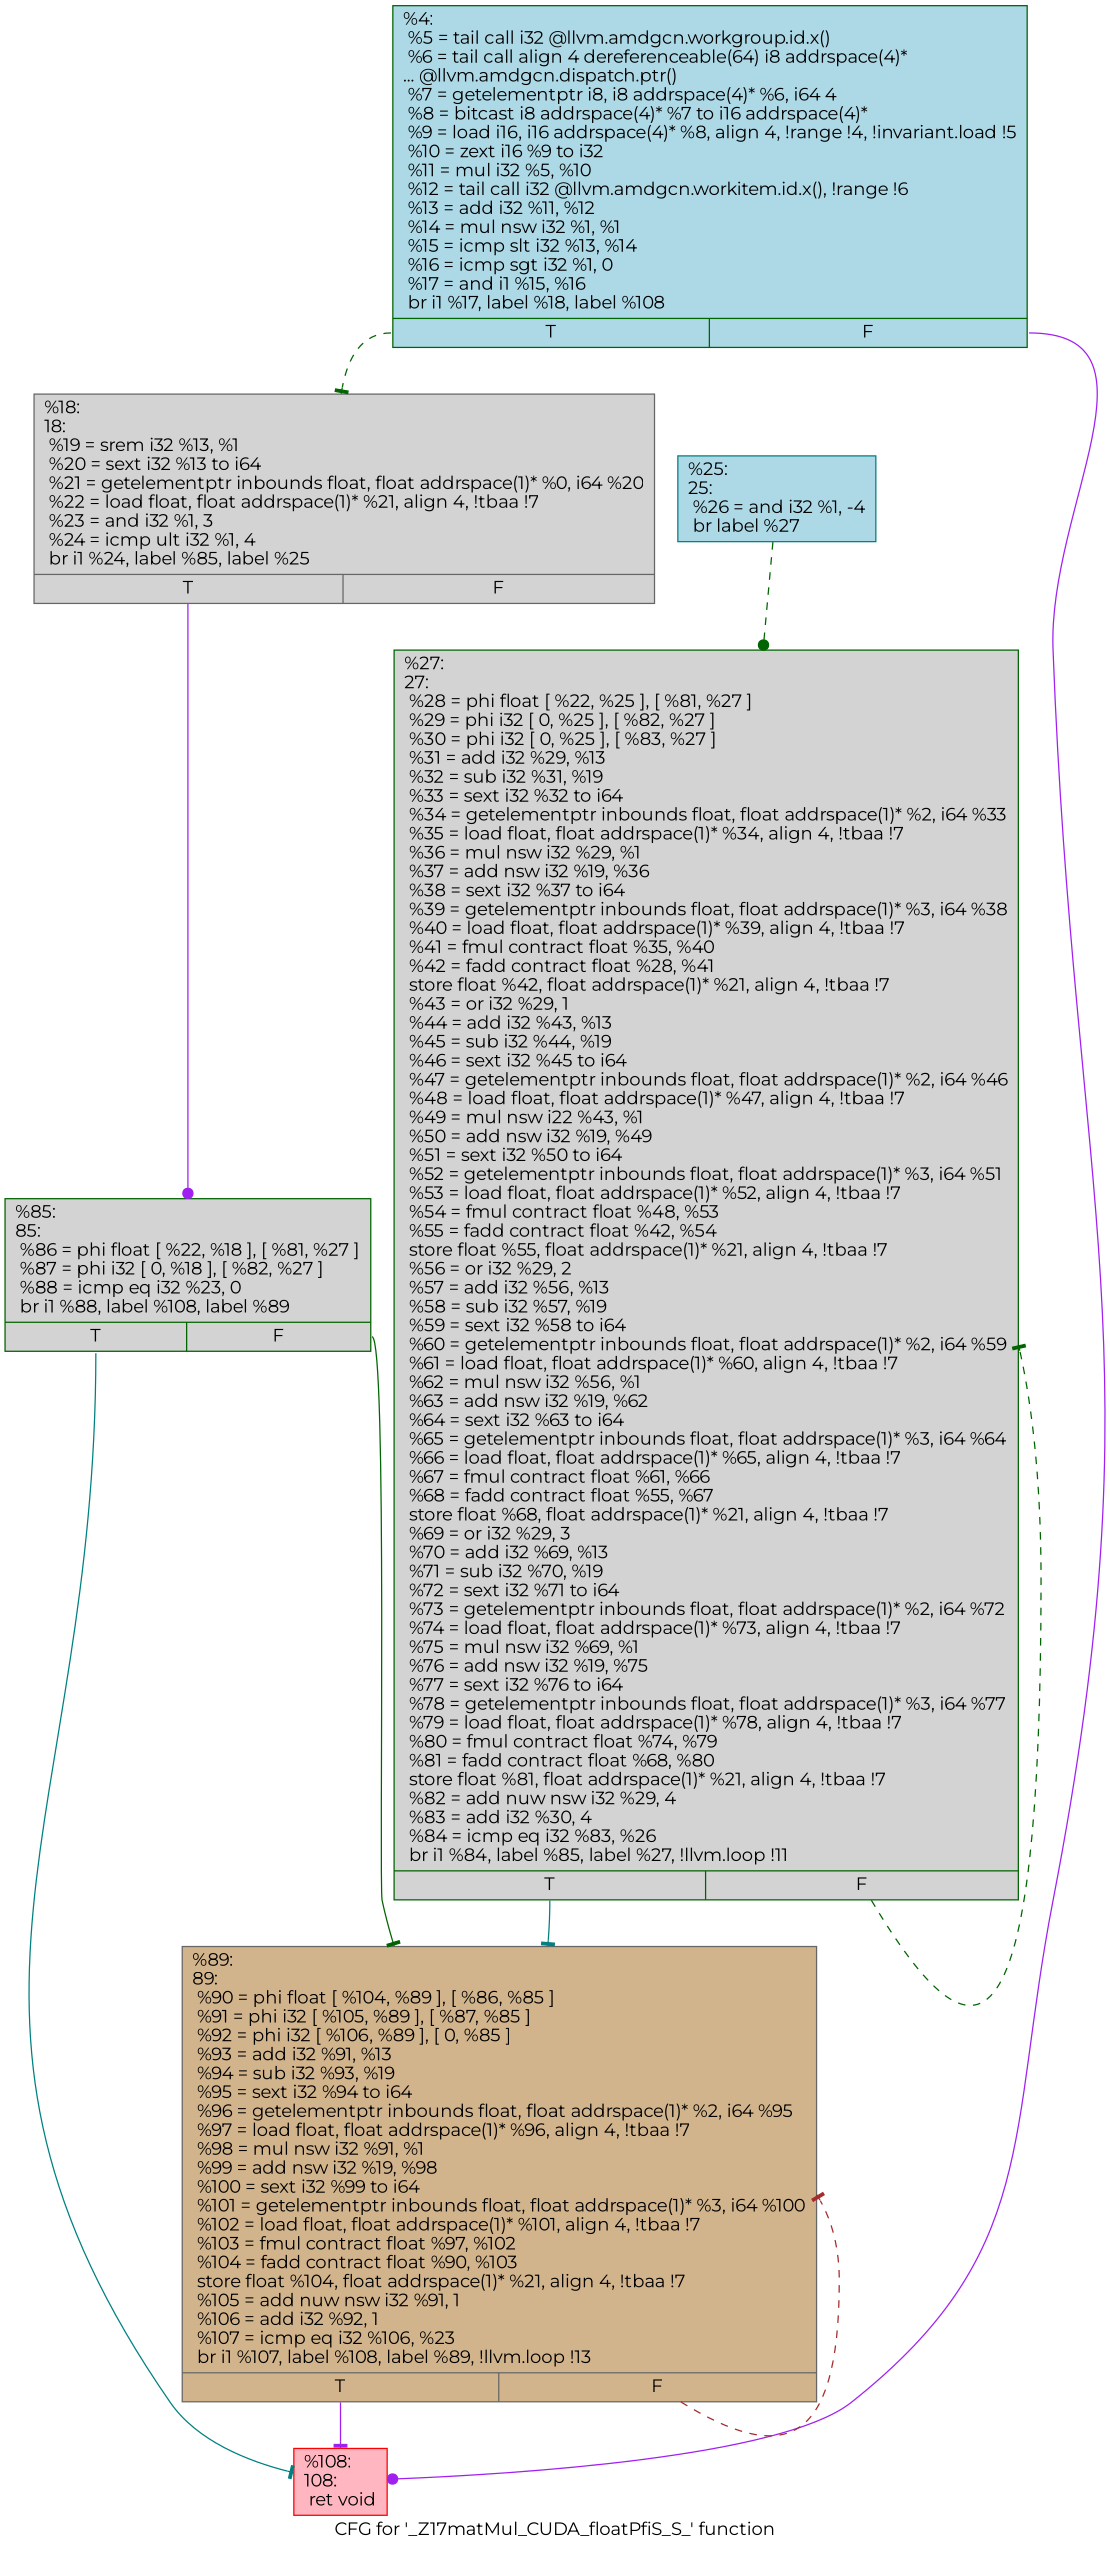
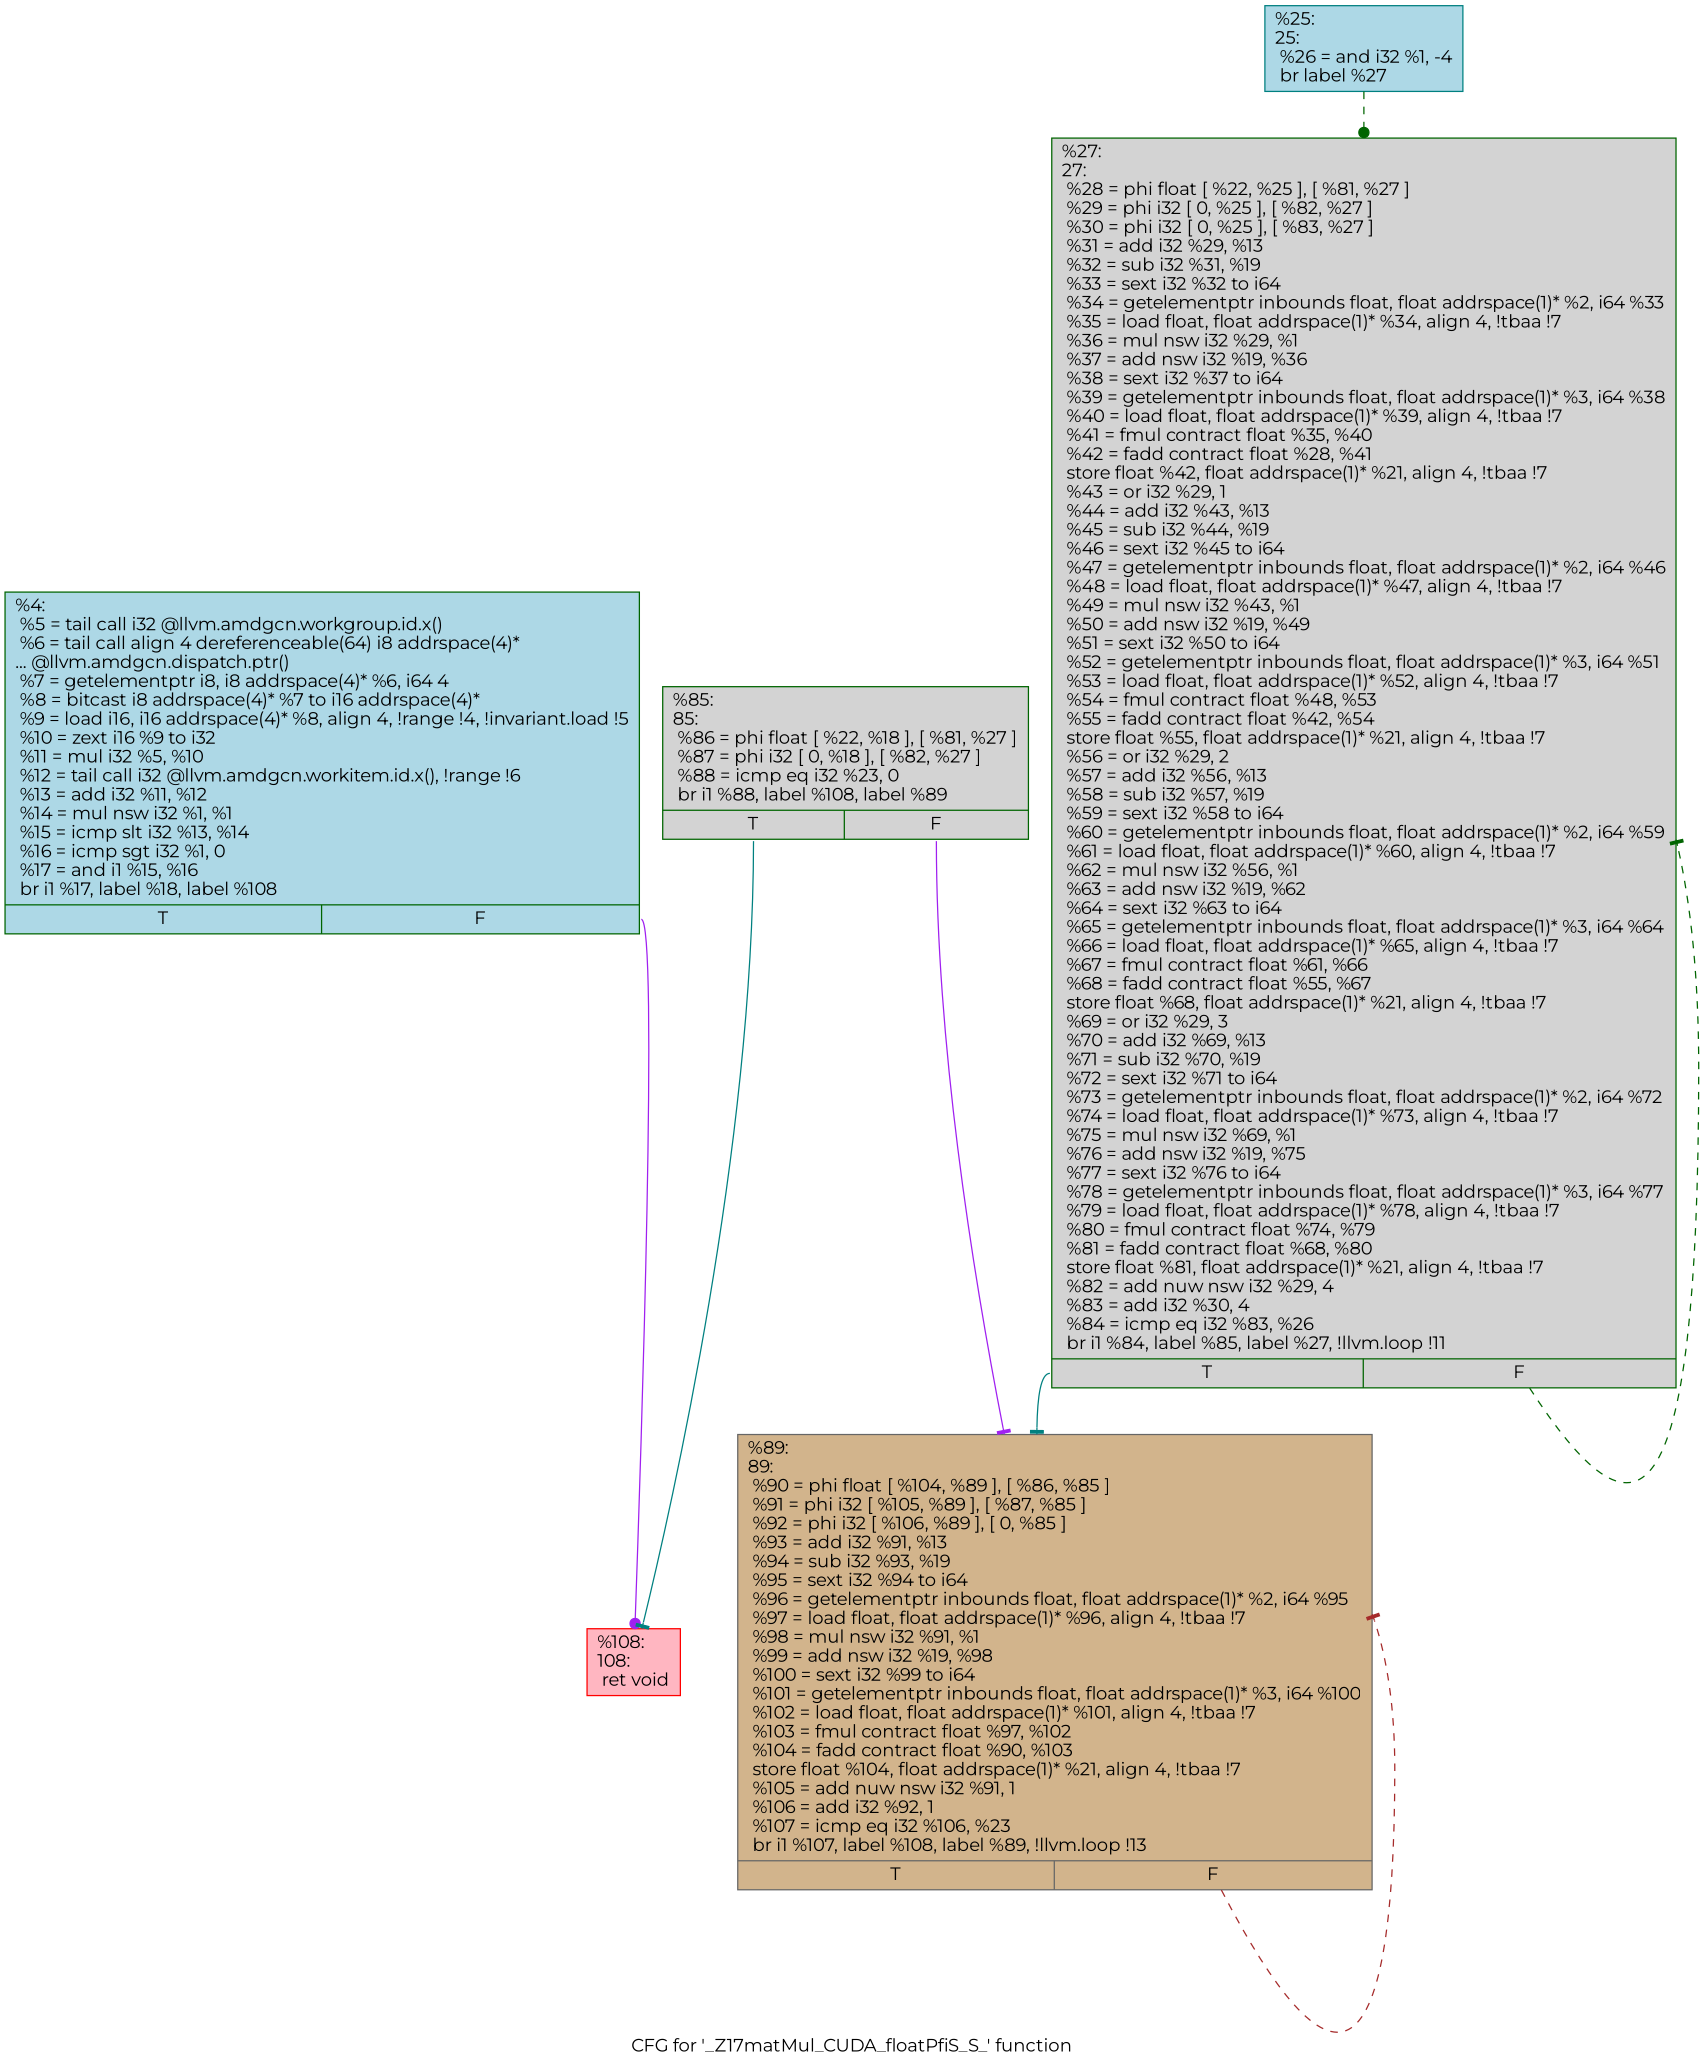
  digraph {
    fontname=Montserrat
    label="CFG for '_Z17matMul_CUDA_floatPfiS_S_' function"
    node [color=darkgreen fillcolor=lightgrey fontname=Montserrat shape=record style=filled]
    edge [arrowhead=tee color=darkgreen fontname=Montserrat style=solid tailport=s0]
    n1 [fillcolor=lightblue label="{%4:\l  %5 = tail call i32 @llvm.amdgcn.workgroup.id.x()\l  %6 = tail call align 4 dereferenceable(64) i8 addrspace(4)*\l... @llvm.amdgcn.dispatch.ptr()\l  %7 = getelementptr i8, i8 addrspace(4)* %6, i64 4\l  %8 = bitcast i8 addrspace(4)* %7 to i16 addrspace(4)*\l  %9 = load i16, i16 addrspace(4)* %8, align 4, !range !4, !invariant.load !5\l  %10 = zext i16 %9 to i32\l  %11 = mul i32 %5, %10\l  %12 = tail call i32 @llvm.amdgcn.workitem.id.x(), !range !6\l  %13 = add i32 %11, %12\l  %14 = mul nsw i32 %1, %1\l  %15 = icmp slt i32 %13, %14\l  %16 = icmp sgt i32 %1, 0\l  %17 = and i1 %15, %16\l  br i1 %17, label %18, label %108\l|{<s0>T|<s1>F}}"]
-   n2 [color=gray40 label="{%18:\l18:                                               \l  %19 = srem i32 %13, %1\l  %20 = sext i32 %13 to i64\l  %21 = getelementptr inbounds float, float addrspace(1)* %0, i64 %20\l  %22 = load float, float addrspace(1)* %21, align 4, !tbaa !7\l  %23 = and i32 %1, 3\l  %24 = icmp ult i32 %1, 4\l  br i1 %24, label %85, label %25\l|{<s0>T|<s1>F}}"]
    n3 [color=red fillcolor=lightpink label="{%108:\l108:                                              \l  ret void\l}"]
    n4 [label="{%85:\l85:                                               \l  %86 = phi float [ %22, %18 ], [ %81, %27 ]\l  %87 = phi i32 [ 0, %18 ], [ %82, %27 ]\l  %88 = icmp eq i32 %23, 0\l  br i1 %88, label %108, label %89\l|{<s0>T|<s1>F}}"]
    n5 [color=gray40 fillcolor=tan label="{%89:\l89:                                               \l  %90 = phi float [ %104, %89 ], [ %86, %85 ]\l  %91 = phi i32 [ %105, %89 ], [ %87, %85 ]\l  %92 = phi i32 [ %106, %89 ], [ 0, %85 ]\l  %93 = add i32 %91, %13\l  %94 = sub i32 %93, %19\l  %95 = sext i32 %94 to i64\l  %96 = getelementptr inbounds float, float addrspace(1)* %2, i64 %95\l  %97 = load float, float addrspace(1)* %96, align 4, !tbaa !7\l  %98 = mul nsw i32 %91, %1\l  %99 = add nsw i32 %19, %98\l  %100 = sext i32 %99 to i64\l  %101 = getelementptr inbounds float, float addrspace(1)* %3, i64 %100\l  %102 = load float, float addrspace(1)* %101, align 4, !tbaa !7\l  %103 = fmul contract float %97, %102\l  %104 = fadd contract float %90, %103\l  store float %104, float addrspace(1)* %21, align 4, !tbaa !7\l  %105 = add nuw nsw i32 %91, 1\l  %106 = add i32 %92, 1\l  %107 = icmp eq i32 %106, %23\l  br i1 %107, label %108, label %89, !llvm.loop !13\l|{<s0>T|<s1>F}}"]
    n6 [color=teal fillcolor=lightblue label="{%25:\l25:                                               \l  %26 = and i32 %1, -4\l  br label %27\l}"]
-   n7 [label="{%27:\l27:                                               \l  %28 = phi float [ %22, %25 ], [ %81, %27 ]\l  %29 = phi i32 [ 0, %25 ], [ %82, %27 ]\l  %30 = phi i32 [ 0, %25 ], [ %83, %27 ]\l  %31 = add i32 %29, %13\l  %32 = sub i32 %31, %19\l  %33 = sext i32 %32 to i64\l  %34 = getelementptr inbounds float, float addrspace(1)* %2, i64 %33\l  %35 = load float, float addrspace(1)* %34, align 4, !tbaa !7\l  %36 = mul nsw i32 %29, %1\l  %37 = add nsw i32 %19, %36\l  %38 = sext i32 %37 to i64\l  %39 = getelementptr inbounds float, float addrspace(1)* %3, i64 %38\l  %40 = load float, float addrspace(1)* %39, align 4, !tbaa !7\l  %41 = fmul contract float %35, %40\l  %42 = fadd contract float %28, %41\l  store float %42, float addrspace(1)* %21, align 4, !tbaa !7\l  %43 = or i32 %29, 1\l  %44 = add i32 %43, %13\l  %45 = sub i32 %44, %19\l  %46 = sext i32 %45 to i64\l  %47 = getelementptr inbounds float, float addrspace(1)* %2, i64 %46\l  %48 = load float, float addrspace(1)* %47, align 4, !tbaa !7\l  %49 = mul nsw i22 %43, %1\l  %50 = add nsw i32 %19, %49\l  %51 = sext i32 %50 to i64\l  %52 = getelementptr inbounds float, float addrspace(1)* %3, i64 %51\l  %53 = load float, float addrspace(1)* %52, align 4, !tbaa !7\l  %54 = fmul contract float %48, %53\l  %55 = fadd contract float %42, %54\l  store float %55, float addrspace(1)* %21, align 4, !tbaa !7\l  %56 = or i32 %29, 2\l  %57 = add i32 %56, %13\l  %58 = sub i32 %57, %19\l  %59 = sext i32 %58 to i64\l  %60 = getelementptr inbounds float, float addrspace(1)* %2, i64 %59\l  %61 = load float, float addrspace(1)* %60, align 4, !tbaa !7\l  %62 = mul nsw i32 %56, %1\l  %63 = add nsw i32 %19, %62\l  %64 = sext i32 %63 to i64\l  %65 = getelementptr inbounds float, float addrspace(1)* %3, i64 %64\l  %66 = load float, float addrspace(1)* %65, align 4, !tbaa !7\l  %67 = fmul contract float %61, %66\l  %68 = fadd contract float %55, %67\l  store float %68, float addrspace(1)* %21, align 4, !tbaa !7\l  %69 = or i32 %29, 3\l  %70 = add i32 %69, %13\l  %71 = sub i32 %70, %19\l  %72 = sext i32 %71 to i64\l  %73 = getelementptr inbounds float, float addrspace(1)* %2, i64 %72\l  %74 = load float, float addrspace(1)* %73, align 4, !tbaa !7\l  %75 = mul nsw i32 %69, %1\l  %76 = add nsw i32 %19, %75\l  %77 = sext i32 %76 to i64\l  %78 = getelementptr inbounds float, float addrspace(1)* %3, i64 %77\l  %79 = load float, float addrspace(1)* %78, align 4, !tbaa !7\l  %80 = fmul contract float %74, %79\l  %81 = fadd contract float %68, %80\l  store float %81, float addrspace(1)* %21, align 4, !tbaa !7\l  %82 = add nuw nsw i32 %29, 4\l  %83 = add i32 %30, 4\l  %84 = icmp eq i32 %83, %26\l  br i1 %84, label %85, label %27, !llvm.loop !11\l|{<s0>T|<s1>F}}"]
-   n1 -> n2 [style=dashed]
+   n7 [label="{%27:\l27:                                               \l  %28 = phi float [ %22, %25 ], [ %81, %27 ]\l  %29 = phi i32 [ 0, %25 ], [ %82, %27 ]\l  %30 = phi i32 [ 0, %25 ], [ %83, %27 ]\l  %31 = add i32 %29, %13\l  %32 = sub i32 %31, %19\l  %33 = sext i32 %32 to i64\l  %34 = getelementptr inbounds float, float addrspace(1)* %2, i64 %33\l  %35 = load float, float addrspace(1)* %34, align 4, !tbaa !7\l  %36 = mul nsw i32 %29, %1\l  %37 = add nsw i32 %19, %36\l  %38 = sext i32 %37 to i64\l  %39 = getelementptr inbounds float, float addrspace(1)* %3, i64 %38\l  %40 = load float, float addrspace(1)* %39, align 4, !tbaa !7\l  %41 = fmul contract float %35, %40\l  %42 = fadd contract float %28, %41\l  store float %42, float addrspace(1)* %21, align 4, !tbaa !7\l  %43 = or i32 %29, 1\l  %44 = add i32 %43, %13\l  %45 = sub i32 %44, %19\l  %46 = sext i32 %45 to i64\l  %47 = getelementptr inbounds float, float addrspace(1)* %2, i64 %46\l  %48 = load float, float addrspace(1)* %47, align 4, !tbaa !7\l  %49 = mul nsw i32 %43, %1\l  %50 = add nsw i32 %19, %49\l  %51 = sext i32 %50 to i64\l  %52 = getelementptr inbounds float, float addrspace(1)* %3, i64 %51\l  %53 = load float, float addrspace(1)* %52, align 4, !tbaa !7\l  %54 = fmul contract float %48, %53\l  %55 = fadd contract float %42, %54\l  store float %55, float addrspace(1)* %21, align 4, !tbaa !7\l  %56 = or i32 %29, 2\l  %57 = add i32 %56, %13\l  %58 = sub i32 %57, %19\l  %59 = sext i32 %58 to i64\l  %60 = getelementptr inbounds float, float addrspace(1)* %2, i64 %59\l  %61 = load float, float addrspace(1)* %60, align 4, !tbaa !7\l  %62 = mul nsw i32 %56, %1\l  %63 = add nsw i32 %19, %62\l  %64 = sext i32 %63 to i64\l  %65 = getelementptr inbounds float, float addrspace(1)* %3, i64 %64\l  %66 = load float, float addrspace(1)* %65, align 4, !tbaa !7\l  %67 = fmul contract float %61, %66\l  %68 = fadd contract float %55, %67\l  store float %68, float addrspace(1)* %21, align 4, !tbaa !7\l  %69 = or i32 %29, 3\l  %70 = add i32 %69, %13\l  %71 = sub i32 %70, %19\l  %72 = sext i32 %71 to i64\l  %73 = getelementptr inbounds float, float addrspace(1)* %2, i64 %72\l  %74 = load float, float addrspace(1)* %73, align 4, !tbaa !7\l  %75 = mul nsw i32 %69, %1\l  %76 = add nsw i32 %19, %75\l  %77 = sext i32 %76 to i64\l  %78 = getelementptr inbounds float, float addrspace(1)* %3, i64 %77\l  %79 = load float, float addrspace(1)* %78, align 4, !tbaa !7\l  %80 = fmul contract float %74, %79\l  %81 = fadd contract float %68, %80\l  store float %81, float addrspace(1)* %21, align 4, !tbaa !7\l  %82 = add nuw nsw i32 %29, 4\l  %83 = add i32 %30, 4\l  %84 = icmp eq i32 %83, %26\l  br i1 %84, label %85, label %27, !llvm.loop !11\l|{<s0>T|<s1>F}}"]
    n1 -> n3 [arrowhead=dot color=purple tailport=s1]
-   n2 -> n4 [arrowhead=dot color=purple]
    n4 -> n3 [color=teal]
-   n4 -> n5 [tailport=s1]
-   n5 -> n3 [color=purple]
+   n4 -> n5 [color=purple tailport=s1]
    n5 -> n5 [color=brown style=dashed tailport=s1]
    n6 -> n7 [arrowhead=dot style=dashed]
    n7 -> n5 [color=teal]
    n7 -> n7 [style=dashed tailport=s1]
  }
